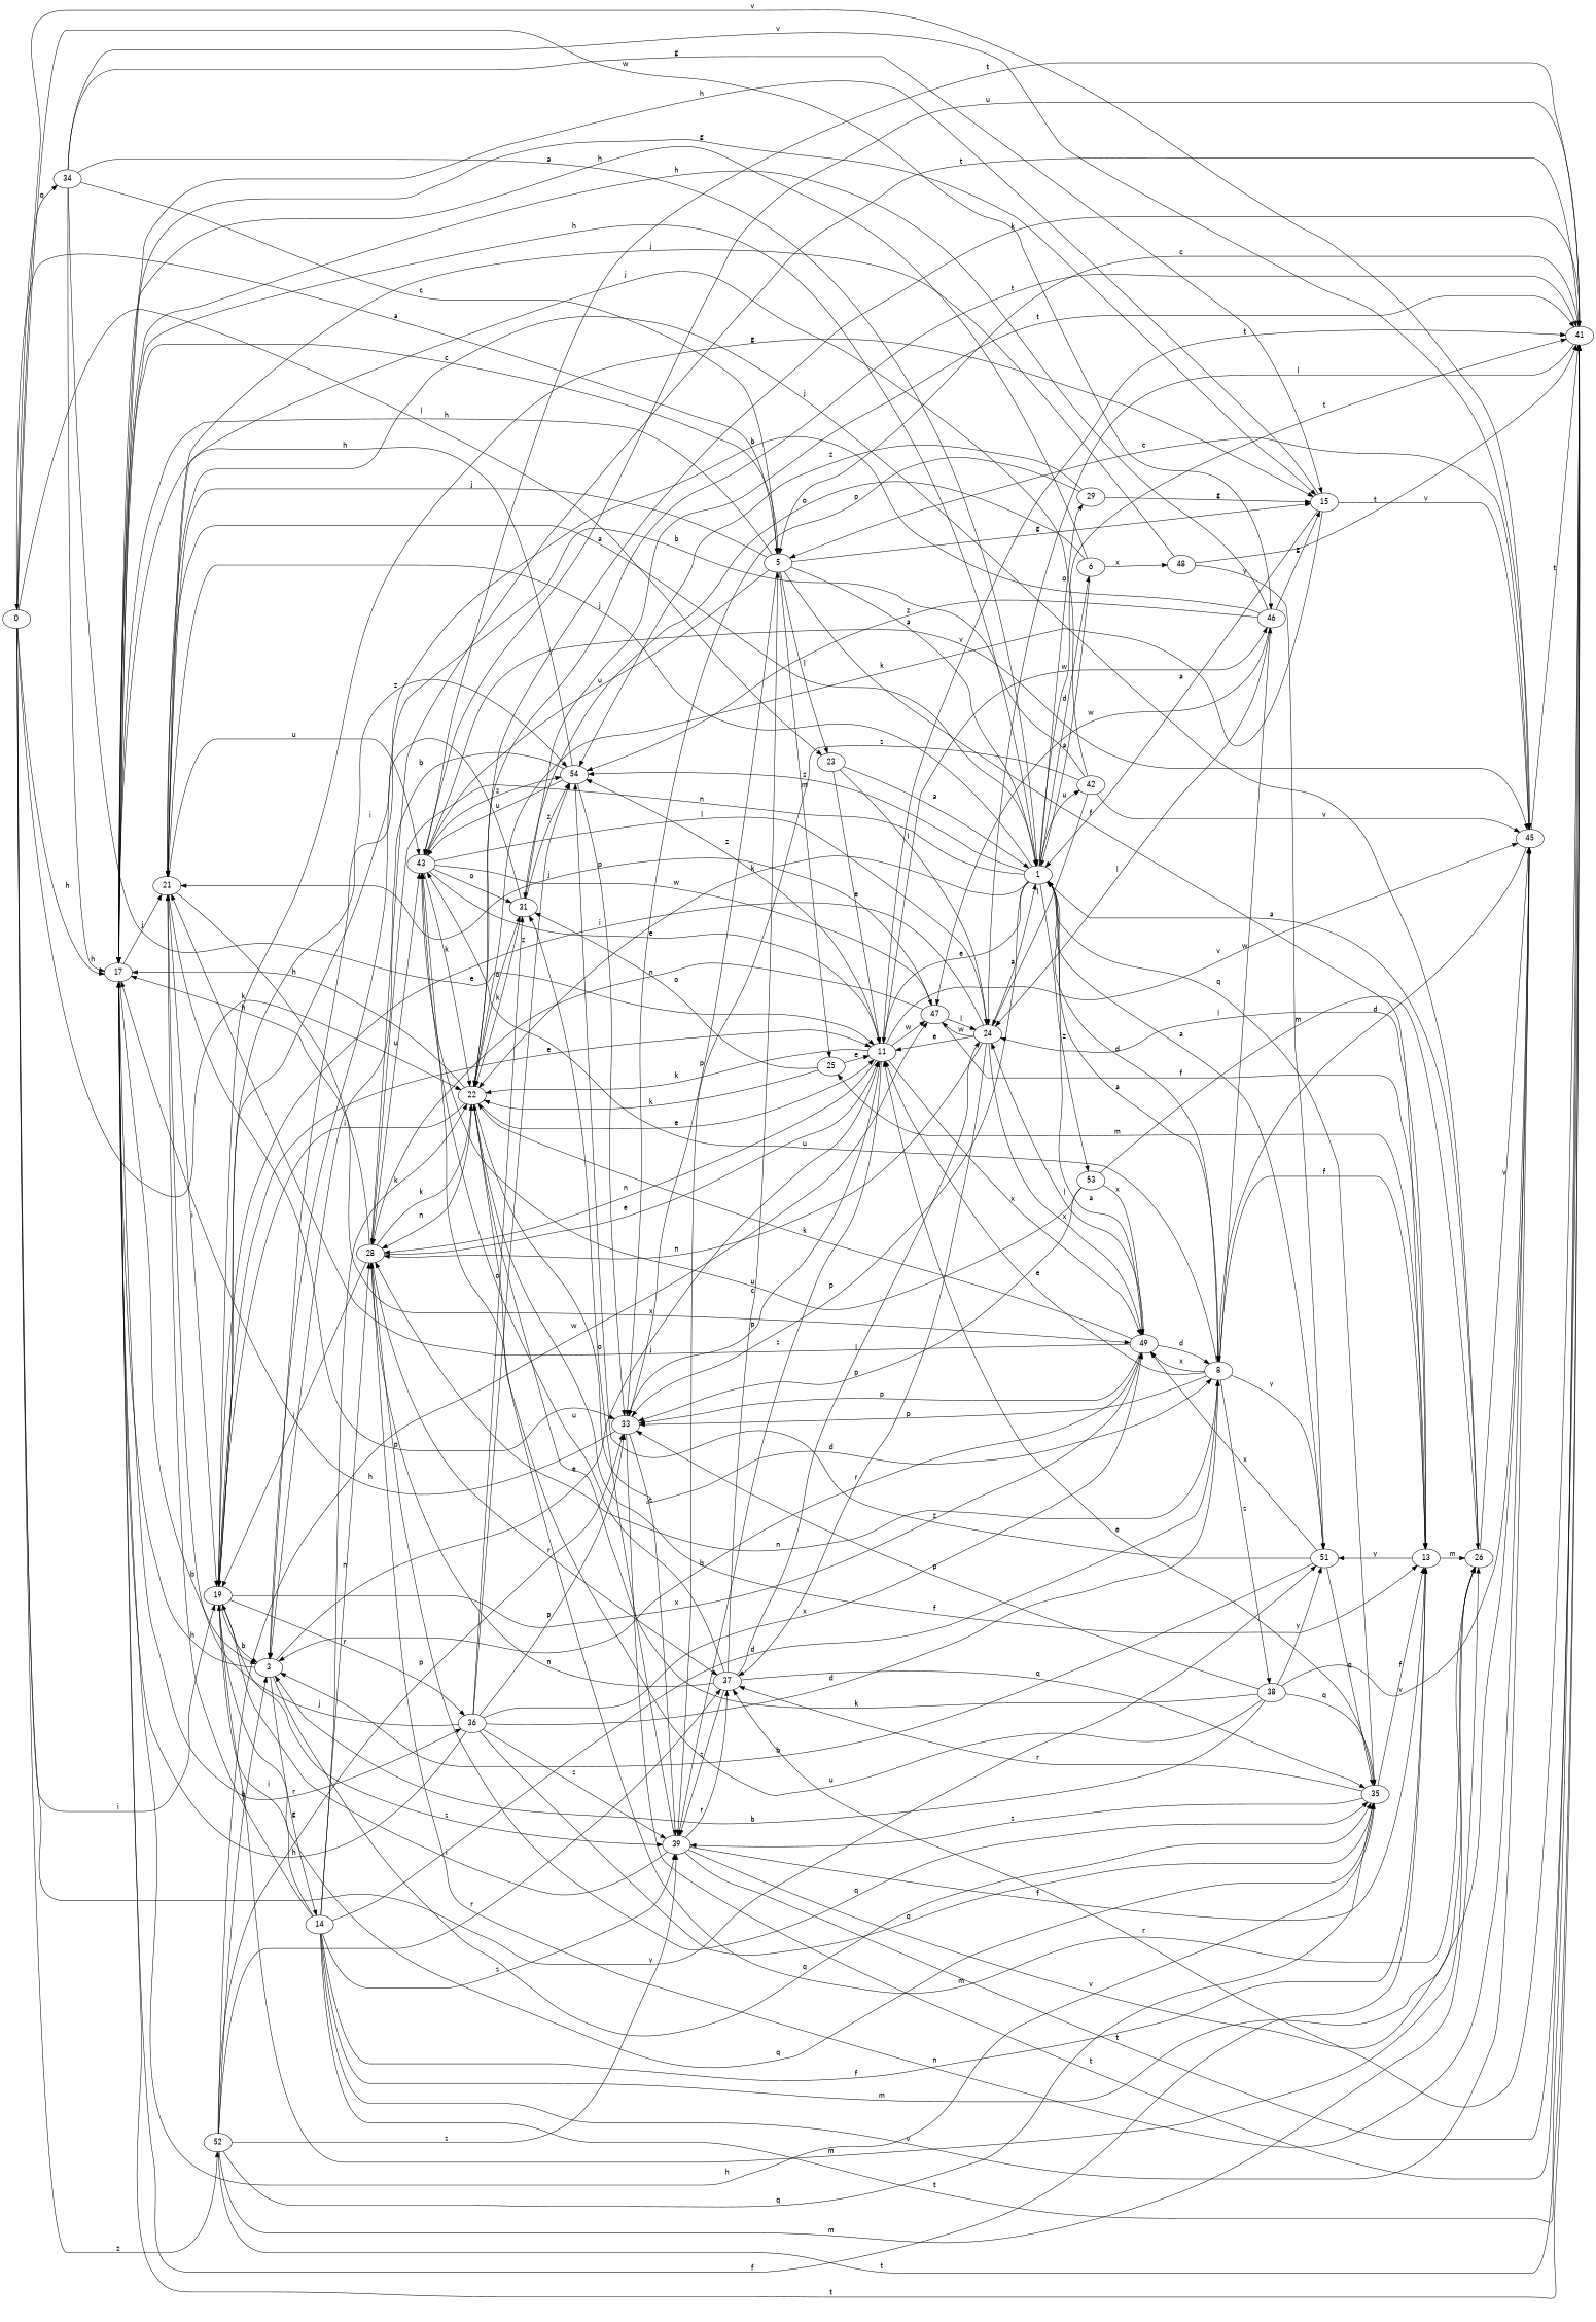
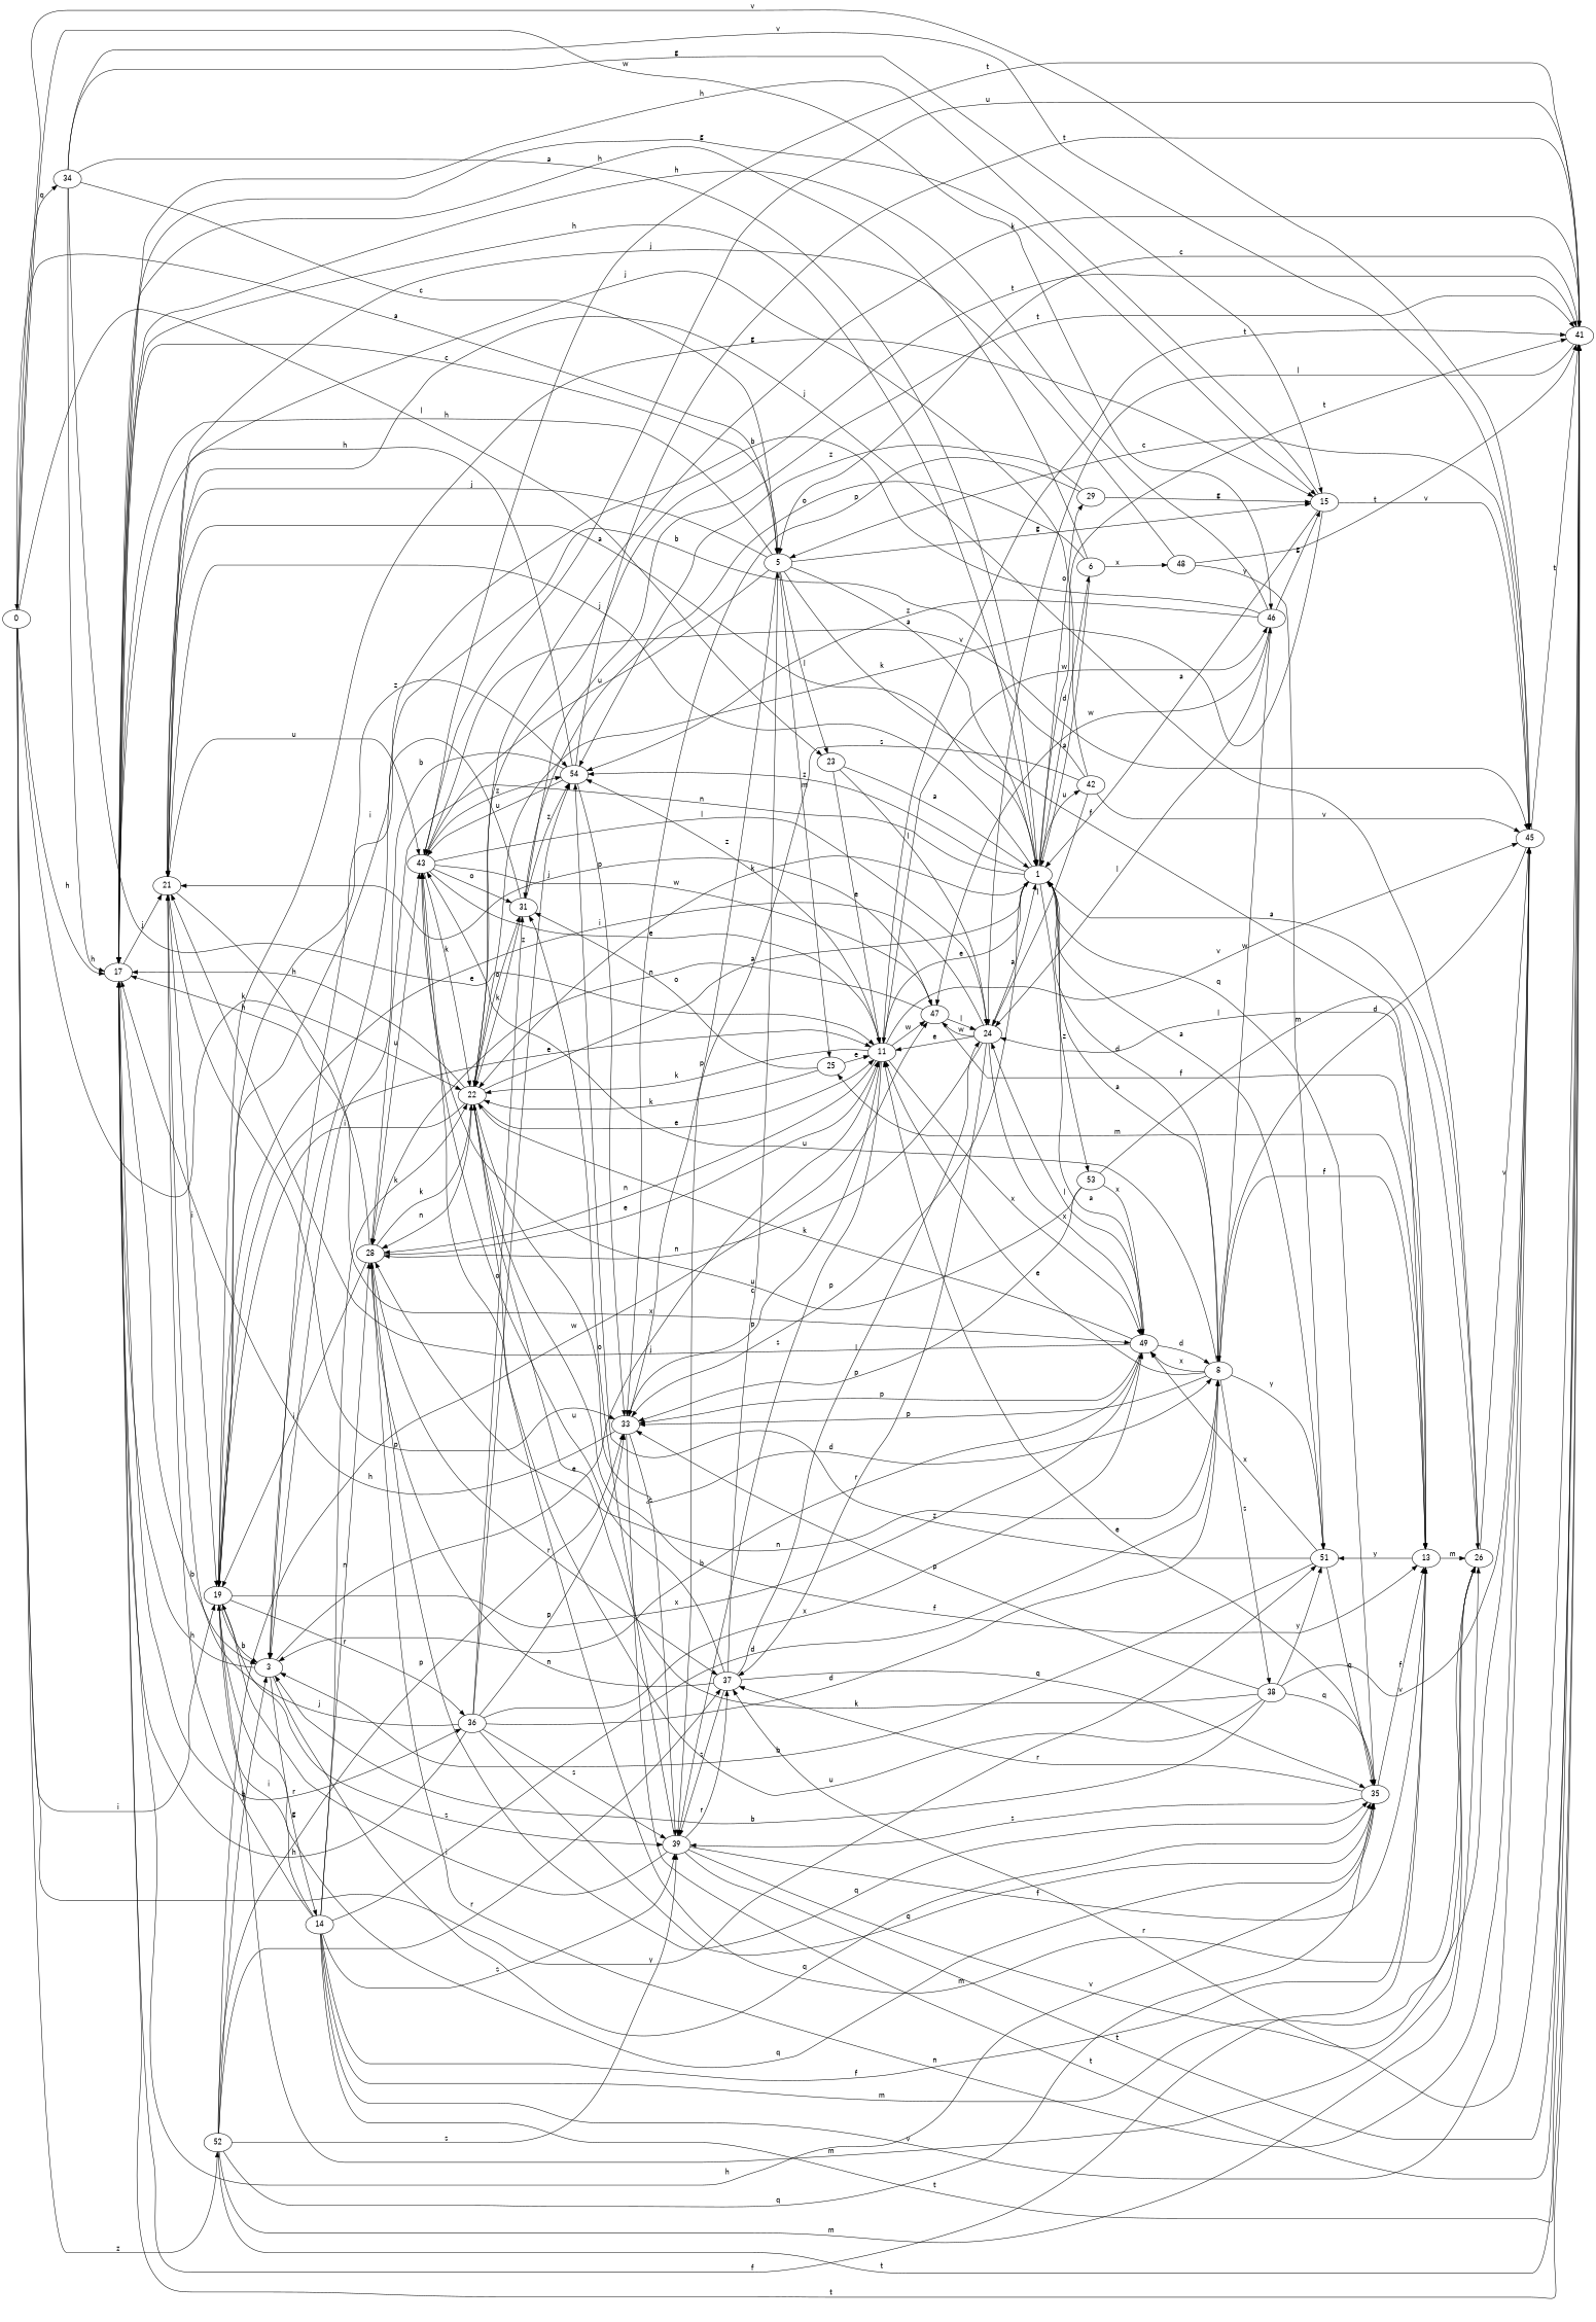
  strict digraph {
    fontname=Lato
    rankdir=LR
    node [fontname=Lato]
    edge [fontname=Lato]
    0
    17
    19
    22
    23
    34
    45
    46
    51
    52
    21
    41
    3
    5
    13
    15
    36
    11
    35
    54
    49
    39
    26
    1
    8
    28
    31
    24
    47
    33
    37
    6
    29
    42
    53
    48
    43
    38
    14
    25
    0 -> 17 [label=h]
    0 -> 19 [label=i]
    0 -> 22 [label=k]
    0 -> 23 [label=l]
    0 -> 34 [label=q]
    0 -> 45 [label=v]
    0 -> 46 [label=w]
    0 -> 51 [label=y]
    0 -> 52 [label=z]
    17 -> 21 [label=j]
    17 -> 41 [label=t]
    17 -> 3 [label=b]
    17 -> 5 [label=c]
    17 -> 13 [label=f]
    17 -> 15 [label=g]
    17 -> 36 [label=r]
    19 -> 3 [label=b]
    19 -> 15 [label=g]
    19 -> 36 [label=r]
    19 -> 11 [label=e]
    19 -> 35 [label=q]
    19 -> 54 [label=z]
    19 -> 49 [label=x]
    19 -> 39 [label=s]
    19 -> 26 [label=m]
    22 -> 17 [label=h]
    22 -> 19 [label=i]
    22 -> 41 [label=t]
    22 -> 13 [label=f]
    22 -> 11 [label=e]
    22 -> 26 [label=m]
+   22 -> 1 [label=a]
    22 -> 8 [label=d]
    22 -> 28 [label=n]
    22 -> 31 [label=o]
    23 -> 11 [label=e]
    23 -> 1 [label=a]
    23 -> 24 [label=l]
    34 -> 17 [label=h]
    34 -> 45 [label=v]
    34 -> 5 [label=c]
    34 -> 15 [label=g]
    34 -> 11 [label=e]
    34 -> 1 [label=a]
    45 -> 41 [label=t]
    45 -> 5 [label=c]
    45 -> 8 [label=d]
    45 -> 28 [label=n]
    46 -> 17 [label=h]
    46 -> 3 [label=b]
    46 -> 15 [label=g]
    46 -> 54 [label=z]
    46 -> 24 [label=l]
    46 -> 47 [label=w]
    51 -> 3 [label=b]
    51 -> 35 [label=q]
    51 -> 54 [label=z]
    51 -> 49 [label=x]
    51 -> 1 [label=a]
    52 -> 41 [label=t]
    52 -> 3 [label=b]
    52 -> 35 [label=q]
    52 -> 39 [label=s]
    52 -> 26 [label=m]
    52 -> 47 [label=w]
    52 -> 33 [label=p]
    52 -> 37 [label=r]
    21 -> 19 [label=i]
    21 -> 49 [label=x]
    21 -> 1 [label=a]
    21 -> 33 [label=p]
    21 -> 43 [label=u]
    41 -> 22 [label=k]
    41 -> 5 [label=c]
    41 -> 24 [label=l]
    41 -> 37 [label=r]
    41 -> 43 [label=u]
    3 -> 17 [label=h]
    3 -> 11 [label=e]
    3 -> 35 [label=q]
    3 -> 14 [label=g]
    5 -> 0 [label=a]
    5 -> 17 [label=h]
    5 -> 23 [label=l]
    5 -> 21 [label=j]
    5 -> 13 [label=f]
    5 -> 15 [label=g]
    5 -> 1 [label=a]
    5 -> 33 [label=p]
    5 -> 43 [label=u]
    5 -> 25 [label=m]
    13 -> 51 [label=y]
    13 -> 26 [label=m]
    13 -> 24 [label=l]
    13 -> 25 [label=m]
    15 -> 17 [label=h]
    15 -> 22 [label=k]
    15 -> 45 [label=v]
    15 -> 1 [label=a]
    36 -> 17 [label=h]
    36 -> 21 [label=j]
    36 -> 35 [label=q]
    36 -> 54 [label=z]
    36 -> 49 [label=x]
    36 -> 39 [label=s]
    36 -> 8 [label=d]
    36 -> 31 [label=o]
    36 -> 33 [label=p]
    11 -> 22 [label=k]
    11 -> 45 [label=v]
    11 -> 46 [label=w]
    11 -> 41 [label=t]
    11 -> 54 [label=z]
    11 -> 49 [label=x]
    11 -> 39 [label=s]
    11 -> 28 [label=n]
    11 -> 47 [label=w]
    11 -> 33 [label=p]
    35 -> 17 [label=h]
    35 -> 13 [label=f]
    35 -> 11 [label=e]
    35 -> 39 [label=s]
    35 -> 37 [label=r]
    54 -> 17 [label=h]
    54 -> 3 [label=b]
    54 -> 33 [label=p]
    54 -> 43 [label=u]
    49 -> 22 [label=k]
    49 -> 21 [label=j]
    49 -> 3 [label=b]
    49 -> 1 [label=a]
    49 -> 8 [label=d]
    49 -> 24 [label=l]
    49 -> 33 [label=p]
    39 -> 19 [label=i]
    39 -> 45 [label=v]
    39 -> 41 [label=t]
    39 -> 13 [label=f]
    39 -> 31 [label=o]
    39 -> 37 [label=r]
    26 -> 45 [label=v]
    26 -> 21 [label=j]
    26 -> 1 [label=a]
    1 -> 17 [label=h]
    1 -> 22 [label=k]
    1 -> 21 [label=j]
    1 -> 41 [label=t]
    1 -> 11 [label=e]
    1 -> 35 [label=q]
    1 -> 54 [label=z]
    1 -> 8 [label=d]
    1 -> 28 [label=n]
    1 -> 33 [label=p]
    1 -> 6 [label=d]
    1 -> 29 [label=o]
    1 -> 42 [label=u]
    1 -> 53 [label=z]
    8 -> 46 [label=w]
    8 -> 51 [label=y]
    8 -> 13 [label=f]
    8 -> 11 [label=e]
    8 -> 49 [label=x]
    8 -> 1 [label=a]
    8 -> 28 [label=n]
    8 -> 33 [label=p]
    8 -> 43 [label=u]
    8 -> 38 [label=s]
    28 -> 17 [label=h]
    28 -> 19 [label=i]
    28 -> 22 [label=k]
-   28 -> 41 [label=t]
+   54 -> 41 [label=t]
    28 -> 11 [label=e]
    28 -> 35 [label=q]
    28 -> 37 [label=r]
    28 -> 43 [label=u]
    31 -> 19 [label=i]
    31 -> 22 [label=k]
    31 -> 41 [label=t]
    31 -> 54 [label=z]
    24 -> 19 [label=i]
    24 -> 11 [label=e]
    24 -> 49 [label=x]
    24 -> 1 [label=a]
    24 -> 28 [label=n]
    24 -> 47 [label=w]
    24 -> 37 [label=r]
    47 -> 21 [label=j]
    47 -> 13 [label=f]
    47 -> 28 [label=n]
    47 -> 24 [label=l]
    33 -> 17 [label=h]
    33 -> 41 [label=t]
    33 -> 39 [label=s]
    37 -> 5 [label=c]
    37 -> 35 [label=q]
    37 -> 39 [label=s]
    37 -> 28 [label=n]
    37 -> 24 [label=l]
    37 -> 43 [label=u]
    6 -> 17 [label=h]
    6 -> 1 [label=a]
    6 -> 31 [label=o]
    6 -> 48 [label=x]
    29 -> 15 [label=g]
    29 -> 54 [label=z]
    29 -> 33 [label=p]
    42 -> 45 [label=v]
    42 -> 21 [label=j]
    42 -> 3 [label=b]
    42 -> 39 [label=s]
    42 -> 24 [label=l]
    53 -> 49 [label=x]
    53 -> 26 [label=m]
    53 -> 33 [label=p]
    53 -> 43 [label=u]
    48 -> 51 [label=y]
    48 -> 21 [label=j]
    48 -> 41 [label=t]
    43 -> 22 [label=k]
    43 -> 45 [label=v]
    43 -> 41 [label=t]
    43 -> 11 [label=e]
    43 -> 54 [label=z]
    43 -> 31 [label=o]
    43 -> 24 [label=l]
    43 -> 47 [label=w]
    38 -> 22 [label=k]
    38 -> 45 [label=v]
    38 -> 51 [label=y]
    38 -> 3 [label=b]
    38 -> 35 [label=q]
    38 -> 33 [label=p]
    38 -> 43 [label=u]
    14 -> 19 [label=i]
    14 -> 22 [label=k]
    14 -> 45 [label=v]
    14 -> 21 [label=j]
    14 -> 41 [label=t]
    14 -> 13 [label=f]
    14 -> 39 [label=s]
    14 -> 26 [label=m]
    14 -> 8 [label=d]
    14 -> 28 [label=n]
    25 -> 22 [label=k]
    25 -> 11 [label=e]
    25 -> 31 [label=o]
  }
